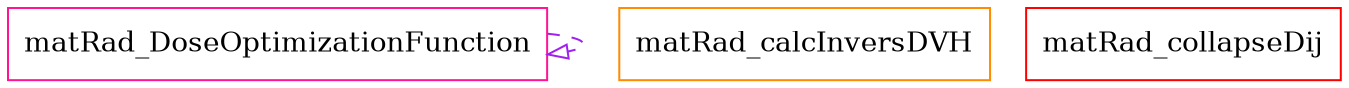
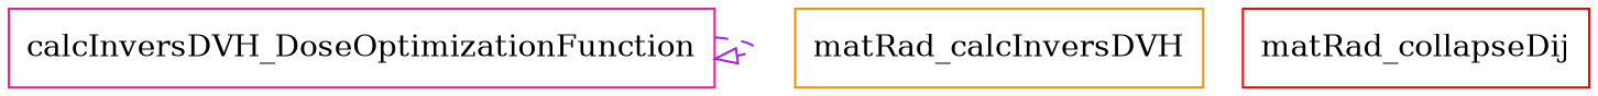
  digraph {
    node [shape=box]
-   matRad_DoseOptimizationFunction [color=deeppink]
+   matRad_DoseOptimizationFunction [color=deeppink label=calcInversDVH_DoseOptimizationFunction]
    matRad_calcInversDVH [color=darkorange]
    matRad_collapseDij [color=red]
    matRad_DoseOptimizationFunction -> matRad_DoseOptimizationFunction [color=purple style=dashed arrowhead=onormal]
  }
